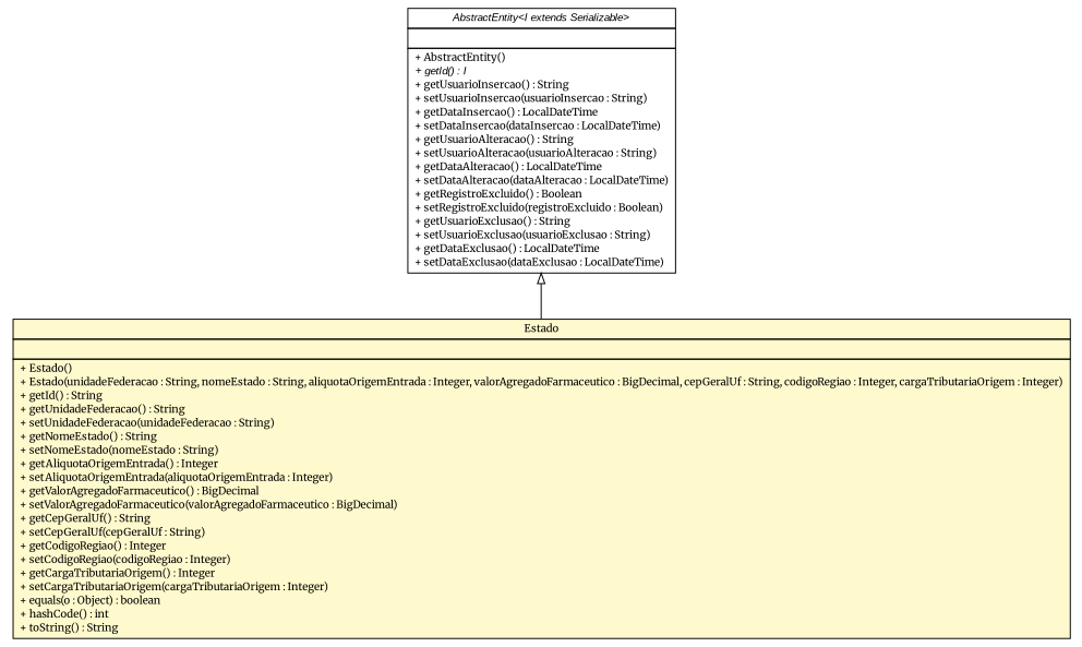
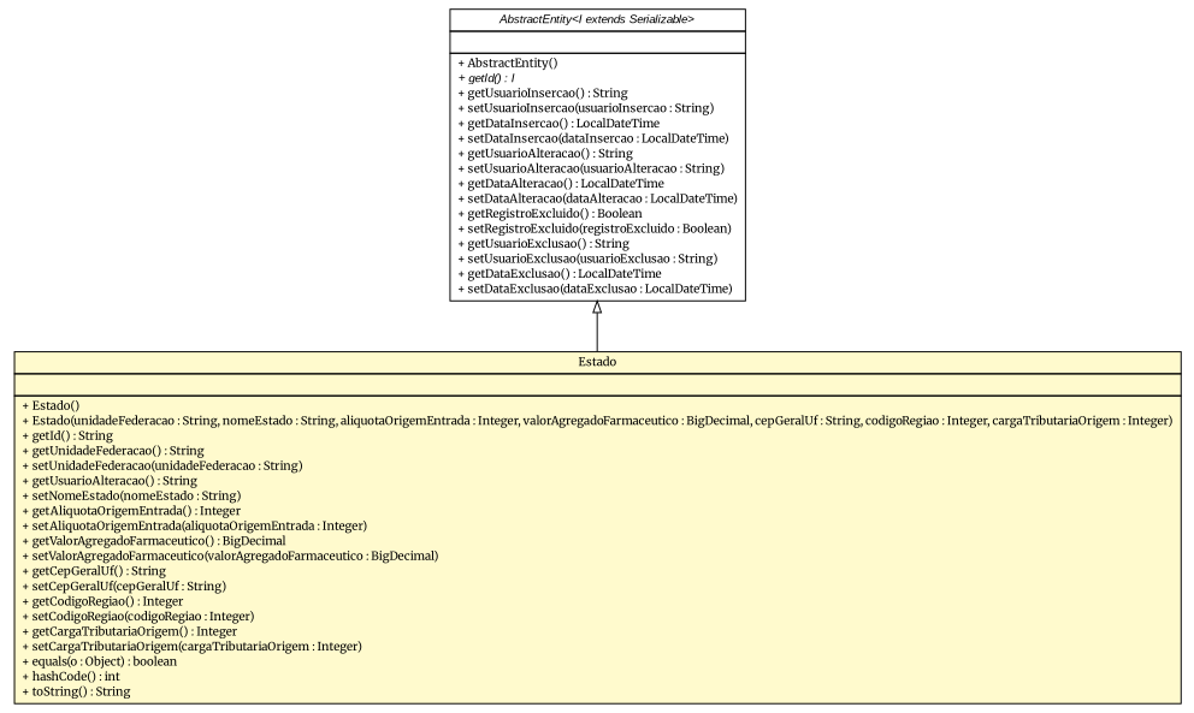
  digraph {
    nodesep=0.25
    ranksep=0.5
    fontname=Merriweather
    node [fontcolor=black fontname=Merriweather fontsize=10.0 shape=plaintext]
    n1 [label=<<table title="br.gov.to.sefaz.persistence.entity.AbstractEntity" border="0" cellborder="1" cellspacing="0" cellpadding="2" port="p" href="../../../persistence/entity/AbstractEntity.html"> 		<tr><td><table border="0" cellspacing="0" cellpadding="1"> <tr><td align="center" balign="center"><font face="arial italic"> AbstractEntity&lt;I extends Serializable&gt; </font></td></tr> 		</table></td></tr> 		<tr><td><table border="0" cellspacing="0" cellpadding="1"> <tr><td align="left" balign="left">  </td></tr> 		</table></td></tr> 		<tr><td><table border="0" cellspacing="0" cellpadding="1"> <tr><td align="left" balign="left"> + AbstractEntity() </td></tr> <tr><td align="left" balign="left"><font face="arial italic" point-size="10.0"> + getId() : I </font></td></tr> <tr><td align="left" balign="left"> + getUsuarioInsercao() : String </td></tr> <tr><td align="left" balign="left"> + setUsuarioInsercao(usuarioInsercao : String) </td></tr> <tr><td align="left" balign="left"> + getDataInsercao() : LocalDateTime </td></tr> <tr><td align="left" balign="left"> + setDataInsercao(dataInsercao : LocalDateTime) </td></tr> <tr><td align="left" balign="left"> + getUsuarioAlteracao() : String </td></tr> <tr><td align="left" balign="left"> + setUsuarioAlteracao(usuarioAlteracao : String) </td></tr> <tr><td align="left" balign="left"> + getDataAlteracao() : LocalDateTime </td></tr> <tr><td align="left" balign="left"> + setDataAlteracao(dataAlteracao : LocalDateTime) </td></tr> <tr><td align="left" balign="left"> + getRegistroExcluido() : Boolean </td></tr> <tr><td align="left" balign="left"> + setRegistroExcluido(registroExcluido : Boolean) </td></tr> <tr><td align="left" balign="left"> + getUsuarioExclusao() : String </td></tr> <tr><td align="left" balign="left"> + setUsuarioExclusao(usuarioExclusao : String) </td></tr> <tr><td align="left" balign="left"> + getDataExclusao() : LocalDateTime </td></tr> <tr><td align="left" balign="left"> + setDataExclusao(dataExclusao : LocalDateTime) </td></tr> 		</table></td></tr> 		</table>>]
-   n2 [label=<<table title="br.gov.to.sefaz.cat.persistence.entity.Estado" border="0" cellborder="1" cellspacing="0" cellpadding="2" port="p" bgcolor="lemonChiffon" href="./Estado.html"> 		<tr><td><table border="0" cellspacing="0" cellpadding="1"> <tr><td align="center" balign="center"> Estado </td></tr> 		</table></td></tr> 		<tr><td><table border="0" cellspacing="0" cellpadding="1"> <tr><td align="left" balign="left">  </td></tr> 		</table></td></tr> 		<tr><td><table border="0" cellspacing="0" cellpadding="1"> <tr><td align="left" balign="left"> + Estado() </td></tr> <tr><td align="left" balign="left"> + Estado(unidadeFederacao : String, nomeEstado : String, aliquotaOrigemEntrada : Integer, valorAgregadoFarmaceutico : BigDecimal, cepGeralUf : String, codigoRegiao : Integer, cargaTributariaOrigem : Integer) </td></tr> <tr><td align="left" balign="left"> + getId() : String </td></tr> <tr><td align="left" balign="left"> + getUnidadeFederacao() : String </td></tr> <tr><td align="left" balign="left"> + setUnidadeFederacao(unidadeFederacao : String) </td></tr> <tr><td align="left" balign="left"> + getNomeEstado() : String </td></tr> <tr><td align="left" balign="left"> + setNomeEstado(nomeEstado : String) </td></tr> <tr><td align="left" balign="left"> + getAliquotaOrigemEntrada() : Integer </td></tr> <tr><td align="left" balign="left"> + setAliquotaOrigemEntrada(aliquotaOrigemEntrada : Integer) </td></tr> <tr><td align="left" balign="left"> + getValorAgregadoFarmaceutico() : BigDecimal </td></tr> <tr><td align="left" balign="left"> + setValorAgregadoFarmaceutico(valorAgregadoFarmaceutico : BigDecimal) </td></tr> <tr><td align="left" balign="left"> + getCepGeralUf() : String </td></tr> <tr><td align="left" balign="left"> + setCepGeralUf(cepGeralUf : String) </td></tr> <tr><td align="left" balign="left"> + getCodigoRegiao() : Integer </td></tr> <tr><td align="left" balign="left"> + setCodigoRegiao(codigoRegiao : Integer) </td></tr> <tr><td align="left" balign="left"> + getCargaTributariaOrigem() : Integer </td></tr> <tr><td align="left" balign="left"> + setCargaTributariaOrigem(cargaTributariaOrigem : Integer) </td></tr> <tr><td align="left" balign="left"> + equals(o : Object) : boolean </td></tr> <tr><td align="left" balign="left"> + hashCode() : int </td></tr> <tr><td align="left" balign="left"> + toString() : String </td></tr> 		</table></td></tr> 		</table>>]
+   n2 [label=<<table title="br.gov.to.sefaz.cat.persistence.entity.Estado" border="0" cellborder="1" cellspacing="0" cellpadding="2" port="p" bgcolor="lemonChiffon" href="./Estado.html"> 		<tr><td><table border="0" cellspacing="0" cellpadding="1"> <tr><td align="center" balign="center"> Estado </td></tr> 		</table></td></tr> 		<tr><td><table border="0" cellspacing="0" cellpadding="1"> <tr><td align="left" balign="left">  </td></tr> 		</table></td></tr> 		<tr><td><table border="0" cellspacing="0" cellpadding="1"> <tr><td align="left" balign="left"> + Estado() </td></tr> <tr><td align="left" balign="left"> + Estado(unidadeFederacao : String, nomeEstado : String, aliquotaOrigemEntrada : Integer, valorAgregadoFarmaceutico : BigDecimal, cepGeralUf : String, codigoRegiao : Integer, cargaTributariaOrigem : Integer) </td></tr> <tr><td align="left" balign="left"> + getId() : String </td></tr> <tr><td align="left" balign="left"> + getUnidadeFederacao() : String </td></tr> <tr><td align="left" balign="left"> + setUnidadeFederacao(unidadeFederacao : String) </td></tr> <tr><td align="left" balign="left"> + getUsuarioAlteracao() : String </td></tr> <tr><td align="left" balign="left"> + setNomeEstado(nomeEstado : String) </td></tr> <tr><td align="left" balign="left"> + getAliquotaOrigemEntrada() : Integer </td></tr> <tr><td align="left" balign="left"> + setAliquotaOrigemEntrada(aliquotaOrigemEntrada : Integer) </td></tr> <tr><td align="left" balign="left"> + getValorAgregadoFarmaceutico() : BigDecimal </td></tr> <tr><td align="left" balign="left"> + setValorAgregadoFarmaceutico(valorAgregadoFarmaceutico : BigDecimal) </td></tr> <tr><td align="left" balign="left"> + getCepGeralUf() : String </td></tr> <tr><td align="left" balign="left"> + setCepGeralUf(cepGeralUf : String) </td></tr> <tr><td align="left" balign="left"> + getCodigoRegiao() : Integer </td></tr> <tr><td align="left" balign="left"> + setCodigoRegiao(codigoRegiao : Integer) </td></tr> <tr><td align="left" balign="left"> + getCargaTributariaOrigem() : Integer </td></tr> <tr><td align="left" balign="left"> + setCargaTributariaOrigem(cargaTributariaOrigem : Integer) </td></tr> <tr><td align="left" balign="left"> + equals(o : Object) : boolean </td></tr> <tr><td align="left" balign="left"> + hashCode() : int </td></tr> <tr><td align="left" balign="left"> + toString() : String </td></tr> 		</table></td></tr> 		</table>>]
    n1 -> n2 [arrowtail=empty dir=back fontname=Merriweather fontsize=10 headport=p labelfontname=arial labelfontsize=10 tailport=p]
  }
